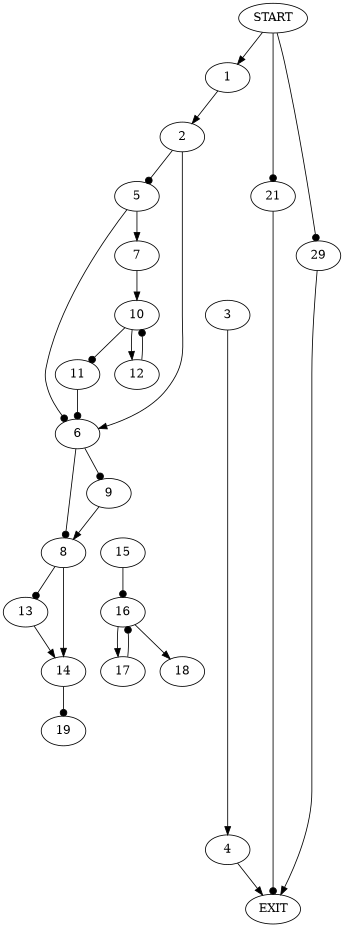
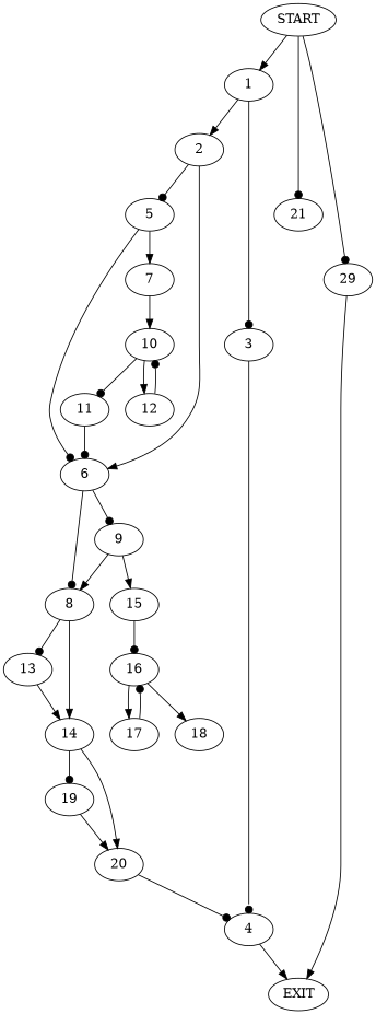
  digraph {
    edge [arrowhead=normal]
    n1 [label=START]
    1
    21
    n4 [label=29]
    2
    3
    n7 [label=EXIT]
    5
    6
    4
    7
    8
    9
    10
    13
    14
    15
    11
    12
    19
+   20
    16
    17
    18
    n1 -> 1
    n1 -> 21 [arrowhead=dot]
    n1 -> n4 [arrowhead=dot]
    1 -> 2
-   21 -> n7 [arrowhead=dot]
+   1 -> 3 [arrowhead=dot]
    n4 -> n7
    2 -> 5 [arrowhead=dot]
    2 -> 6
-   3 -> 4
+   3 -> 4 [arrowhead=dot]
    5 -> 6 [arrowhead=dot]
    5 -> 7
    6 -> 8 [arrowhead=dot]
    6 -> 9 [arrowhead=dot]
    4 -> n7
    7 -> 10
    8 -> 13 [arrowhead=dot]
    8 -> 14
    9 -> 8
+   9 -> 15
    10 -> 11 [arrowhead=dot]
    10 -> 12
    13 -> 14
    14 -> 19 [arrowhead=dot]
+   14 -> 20
    15 -> 16 [arrowhead=dot]
    11 -> 6 [arrowhead=dot]
    12 -> 10 [arrowhead=dot]
+   19 -> 20
+   20 -> 4 [arrowhead=dot]
    16 -> 17
    16 -> 18
    17 -> 16 [arrowhead=dot]
  }
